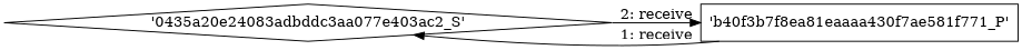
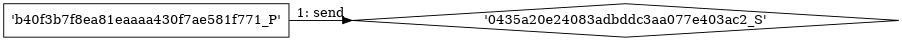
  digraph {
    engine=neato
    fixedsize=false
    fontsize=10
    nodesep=0.3
    rankdir=LR
    ranksep=0
    splines=true
    "'0435a20e24083adbddc3aa077e403ac2_S'" [node_type=Socket shape=diamond]
    "'b40f3b7f8ea81eaaaa430f7ae581f771_P'" [node_type=Process shape=box]
-   "'0435a20e24083adbddc3aa077e403ac2_S'" -> "'b40f3b7f8ea81eaaaa430f7ae581f771_P'" [label="2: receive"]
-   "'b40f3b7f8ea81eaaaa430f7ae581f771_P'" -> "'0435a20e24083adbddc3aa077e403ac2_S'" [label="1: receive"]
+   "'b40f3b7f8ea81eaaaa430f7ae581f771_P'" -> "'0435a20e24083adbddc3aa077e403ac2_S'" [label="1: send"]
  }
